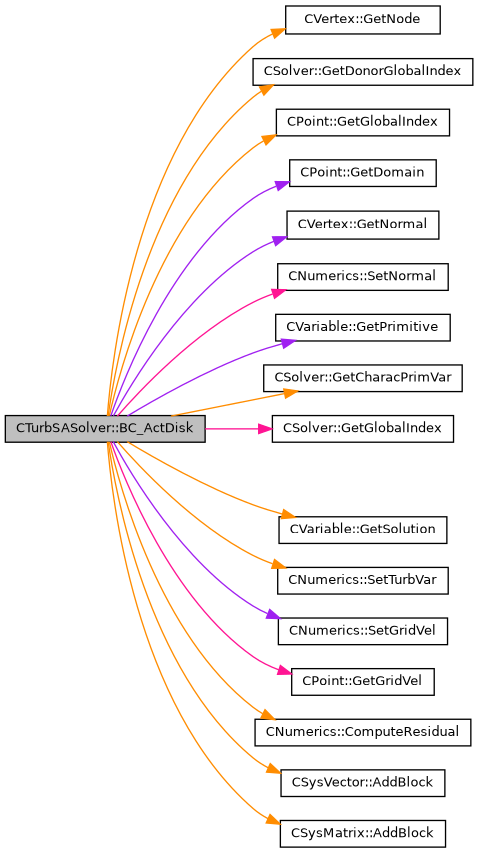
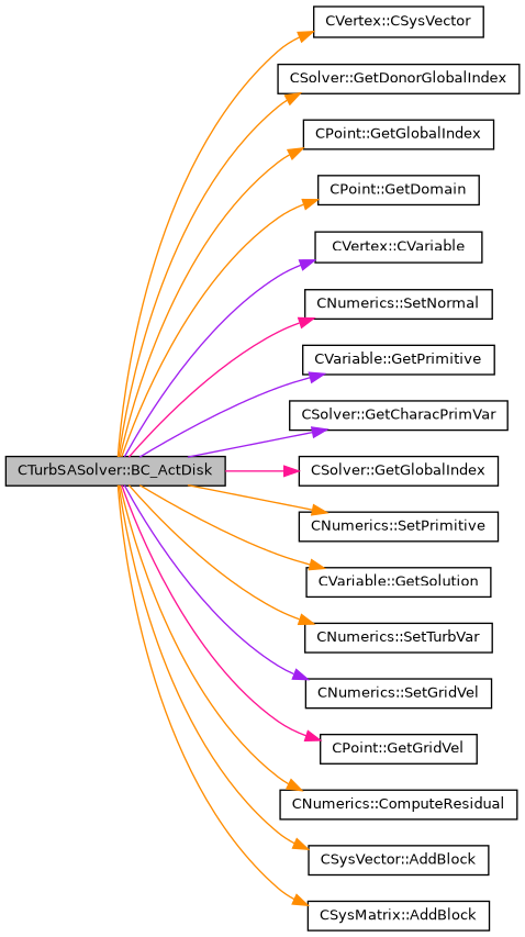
  digraph {
    rankdir=LR
    node [color=black fillcolor=white fontname=Helvetica fontsize=10 shape=record style=filled]
    edge [color=darkorange fontname=Helvetica fontsize=10 labelfontname=Helvetica labelfontsize=10 style=solid]
    n1 [fillcolor=grey75 fontcolor=black height=0.2 label="CTurbSASolver::BC_ActDisk" width=0.4]
-   n2 [height=0.2 label="CVertex::GetNode" width=0.4]
+   n2 [height=0.2 label="CVertex::CSysVector" width=0.4]
    n3 [height=0.2 label="CSolver::GetDonorGlobalIndex" width=0.4]
    n4 [height=0.2 label="CPoint::GetGlobalIndex" width=0.4]
    n5 [height=0.2 label="CPoint::GetDomain" width=0.4]
-   n6 [height=0.2 label="CVertex::GetNormal" width=0.4]
+   n6 [height=0.2 label="CVertex::CVariable" width=0.4]
    n7 [height=0.2 label="CNumerics::SetNormal" width=0.4]
    n8 [height=0.2 label="CVariable::GetPrimitive" width=0.4]
    n9 [height=0.2 label="CSolver::GetCharacPrimVar" width=0.4]
    n10 [height=0.2 label="CSolver::GetGlobalIndex" width=0.4]
+   n11 [height=0.2 label="CNumerics::SetPrimitive" width=0.4]
    n12 [height=0.2 label="CVariable::GetSolution" width=0.4]
    n13 [height=0.2 label="CNumerics::SetTurbVar" width=0.4]
    n14 [height=0.2 label="CNumerics::SetGridVel" width=0.4]
    n15 [height=0.2 label="CPoint::GetGridVel" width=0.4]
    n16 [height=0.2 label="CNumerics::ComputeResidual" width=0.4]
    n17 [height=0.2 label="CSysVector::AddBlock" width=0.4]
    n18 [height=0.2 label="CSysMatrix::AddBlock" width=0.4]
    n1 -> n2
    n1 -> n3
    n1 -> n4
-   n1 -> n5 [color=purple]
+   n1 -> n5
    n1 -> n6 [color=purple]
    n1 -> n7 [color=deeppink]
    n1 -> n8 [color=purple]
-   n1 -> n9
+   n1 -> n9 [color=purple]
    n1 -> n10 [color=deeppink]
+   n1 -> n11
    n1 -> n12
    n1 -> n13
    n1 -> n14 [color=purple]
    n1 -> n15 [color=deeppink]
    n1 -> n16
    n1 -> n17
    n1 -> n18
  }
